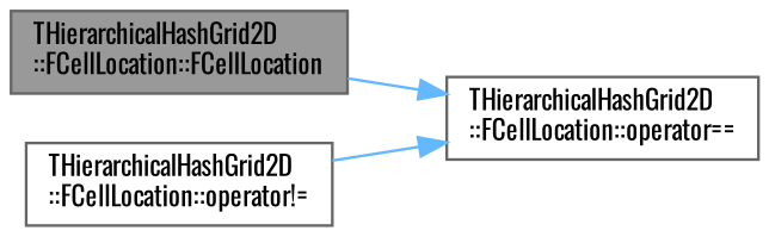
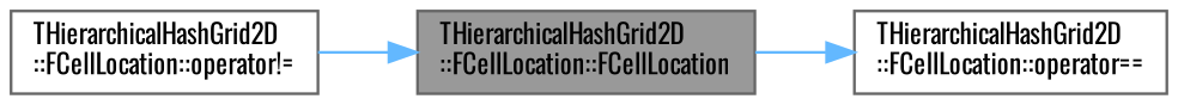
  digraph {
    fontname=Oswald
    rankdir=RL
    node [color=grey40 fillcolor=white fontname=Oswald fontsize=10 shape=box style=filled]
    edge [color=steelblue1 dir=back fontname=Oswald fontsize=10 labelfontname=Helvetica labelfontsize=10 style=solid]
    n1 [color=gray40 fillcolor=grey60 fontcolor=black height=0.2 label="THierarchicalHashGrid2D\l::FCellLocation::FCellLocation" width=0.4]
    n2 [height=0.2 label="THierarchicalHashGrid2D\l::FCellLocation::operator!=" width=0.4]
    n3 [height=0.2 label="THierarchicalHashGrid2D\l::FCellLocation::operator==" width=0.4]
-   n3 -> n2
+   n1 -> n2
    n3 -> n1
  }
